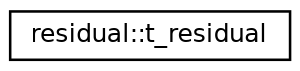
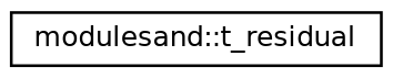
  digraph {
    rankdir=LR
-   n1 [color=black fillcolor=white fontname=Helvetica fontsize=10 height=0.2 label="residual::t_residual" shape=record style=filled width=0.4]
+   n1 [color=black fillcolor=white fontname=Helvetica fontsize=10 height=0.2 label="modulesand::t_residual" shape=record style=filled width=0.4]
  }
